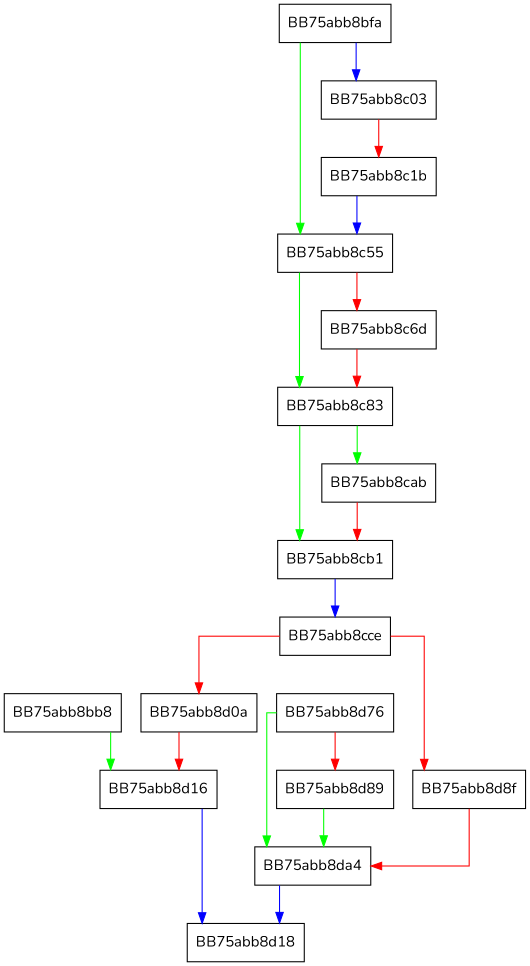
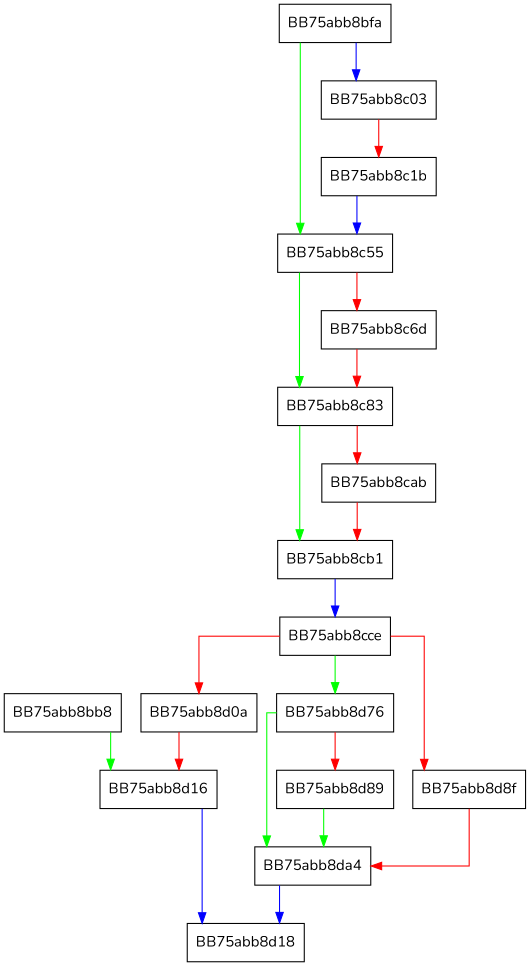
  digraph {
    fontname=Nunito
    splines=ortho
    node [fontname=Nunito shape=box]
    edge [color=red fontname=Nunito]
    BB75abb8bb8
    BB75abb8d16
    BB75abb8d18
    BB75abb8bfa
    BB75abb8c55
    BB75abb8c03
    BB75abb8c83
    BB75abb8c6d
    BB75abb8c1b
    BB75abb8cb1
    BB75abb8cab
    BB75abb8d76
    BB75abb8da4
    BB75abb8d89
    BB75abb8cce
    BB75abb8d0a
    BB75abb8d8f
    BB75abb8bb8 -> BB75abb8d16 [color=green]
    BB75abb8d16 -> BB75abb8d18 [color=blue]
    BB75abb8bfa -> BB75abb8c55 [color=green]
    BB75abb8bfa -> BB75abb8c03 [color=blue]
    BB75abb8c55 -> BB75abb8c83 [color=green]
    BB75abb8c55 -> BB75abb8c6d
    BB75abb8c03 -> BB75abb8c1b
    BB75abb8c83 -> BB75abb8cb1 [color=green]
-   BB75abb8c83 -> BB75abb8cab [color=green]
+   BB75abb8c83 -> BB75abb8cab
    BB75abb8c6d -> BB75abb8c83
    BB75abb8c1b -> BB75abb8c55 [color=blue]
    BB75abb8cb1 -> BB75abb8cce [color=blue]
    BB75abb8cab -> BB75abb8cb1
    BB75abb8d76 -> BB75abb8da4 [color=green]
    BB75abb8d76 -> BB75abb8d89
    BB75abb8da4 -> BB75abb8d18 [color=blue]
    BB75abb8d89 -> BB75abb8da4 [color=green]
+   BB75abb8cce -> BB75abb8d76 [color=green]
    BB75abb8cce -> BB75abb8d0a
    BB75abb8cce -> BB75abb8d8f
    BB75abb8d0a -> BB75abb8d16
    BB75abb8d8f -> BB75abb8da4
  }
